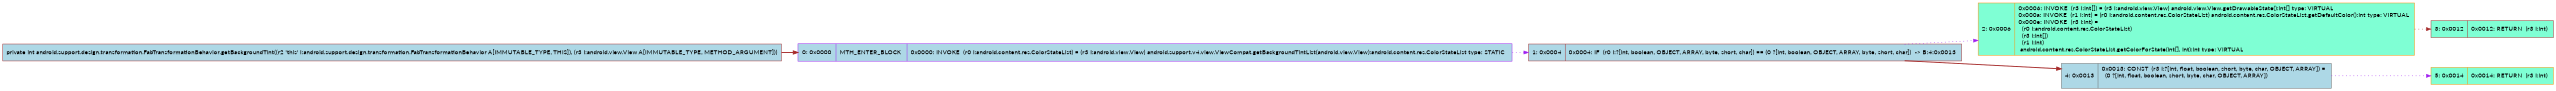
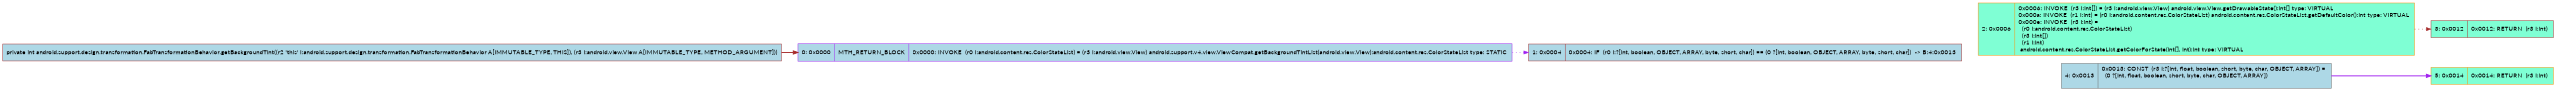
  digraph {
    fontname=Lato
    rankdir=LR
    node [color=brown fillcolor=lightblue fontname=Lato shape=record style=filled]
    edge [color=purple fontname=Lato style=dotted]
-   n1 [color=purple label="{0\:\ 0x0000|MTH_ENTER_BLOCK\l|0x0000: INVOKE  (r0 I:android.content.res.ColorStateList) = (r3 I:android.view.View) android.support.v4.view.ViewCompat.getBackgroundTintList(android.view.View):android.content.res.ColorStateList type: STATIC \l}"]
+   n1 [color=purple label="{0\:\ 0x0000|MTH_RETURN_BLOCK\l|0x0000: INVOKE  (r0 I:android.content.res.ColorStateList) = (r3 I:android.view.View) android.support.v4.view.ViewCompat.getBackgroundTintList(android.view.View):android.content.res.ColorStateList type: STATIC \l}"]
    n2 [label="{1\:\ 0x0004|0x0004: IF  (r0 I:?[int, boolean, OBJECT, ARRAY, byte, short, char]) == (0 ?[int, boolean, OBJECT, ARRAY, byte, short, char])  \-\> B:4:0x0013 \l}"]
    n3 [color=darkorange fillcolor=aquamarine label="{2\:\ 0x0006|0x0006: INVOKE  (r3 I:int[]) = (r3 I:android.view.View) android.view.View.getDrawableState():int[] type: VIRTUAL \l0x000a: INVOKE  (r1 I:int) = (r0 I:android.content.res.ColorStateList) android.content.res.ColorStateList.getDefaultColor():int type: VIRTUAL \l0x000e: INVOKE  (r3 I:int) = \l  (r0 I:android.content.res.ColorStateList)\l  (r3 I:int[])\l  (r1 I:int)\l android.content.res.ColorStateList.getColorForState(int[], int):int type: VIRTUAL \l}"]
    n4 [color=gray40 label="{4\:\ 0x0013|0x0013: CONST  (r3 I:?[int, float, boolean, short, byte, char, OBJECT, ARRAY]) = \l  (0 ?[int, float, boolean, short, byte, char, OBJECT, ARRAY])\l \l}"]
    n5 [fillcolor=aquamarine label="{3\:\ 0x0012|0x0012: RETURN  (r3 I:int) \l}"]
    n6 [color=darkorange fillcolor=aquamarine label="{5\:\ 0x0014|0x0014: RETURN  (r3 I:int) \l}"]
    n7 [label="{private int android.support.design.transformation.FabTransformationBehavior.getBackgroundTint((r2 'this' I:android.support.design.transformation.FabTransformationBehavior A[IMMUTABLE_TYPE, THIS]), (r3 I:android.view.View A[IMMUTABLE_TYPE, METHOD_ARGUMENT])) }"]
    n1 -> n2
-   n2 -> n3
-   n2 -> n4 [color=brown style=bold]
    n3 -> n5 [color=brown]
-   n4 -> n6
+   n4 -> n6 [style=bold]
    n7 -> n1 [color=brown style=bold]
  }
